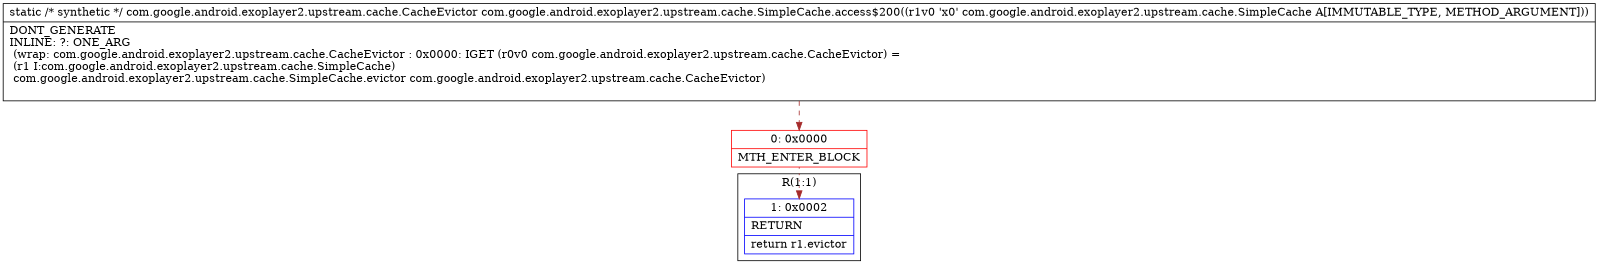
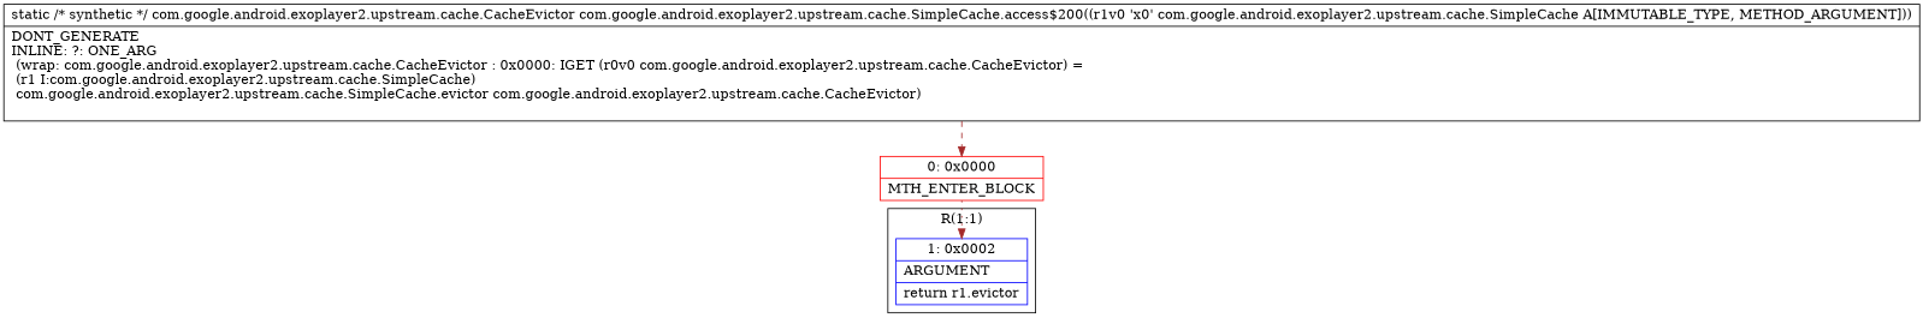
  digraph {
    node [shape=record]
    edge [color=brown]
-   n1 [color=blue label="{1\:\ 0x0002|RETURN\l|return r1.evictor\l}"]
+   n1 [color=blue label="{1\:\ 0x0002|ARGUMENT\l|return r1.evictor\l}"]
    n2 [color=red label="{0\:\ 0x0000|MTH_ENTER_BLOCK\l}"]
    n3 [label="{static \/* synthetic *\/ com.google.android.exoplayer2.upstream.cache.CacheEvictor com.google.android.exoplayer2.upstream.cache.SimpleCache.access$200((r1v0 'x0' com.google.android.exoplayer2.upstream.cache.SimpleCache A[IMMUTABLE_TYPE, METHOD_ARGUMENT]))  | DONT_GENERATE\lINLINE: ?: ONE_ARG  \l  (wrap: com.google.android.exoplayer2.upstream.cache.CacheEvictor : 0x0000: IGET  (r0v0 com.google.android.exoplayer2.upstream.cache.CacheEvictor) = \l  (r1 I:com.google.android.exoplayer2.upstream.cache.SimpleCache)\l com.google.android.exoplayer2.upstream.cache.SimpleCache.evictor com.google.android.exoplayer2.upstream.cache.CacheEvictor)\l\l}"]
    subgraph cluster_1 {
      label="R(1:1)"
      n1
    }
    n2 -> n1 [style=dotted]
    n3 -> n2 [style=dashed]
  }
